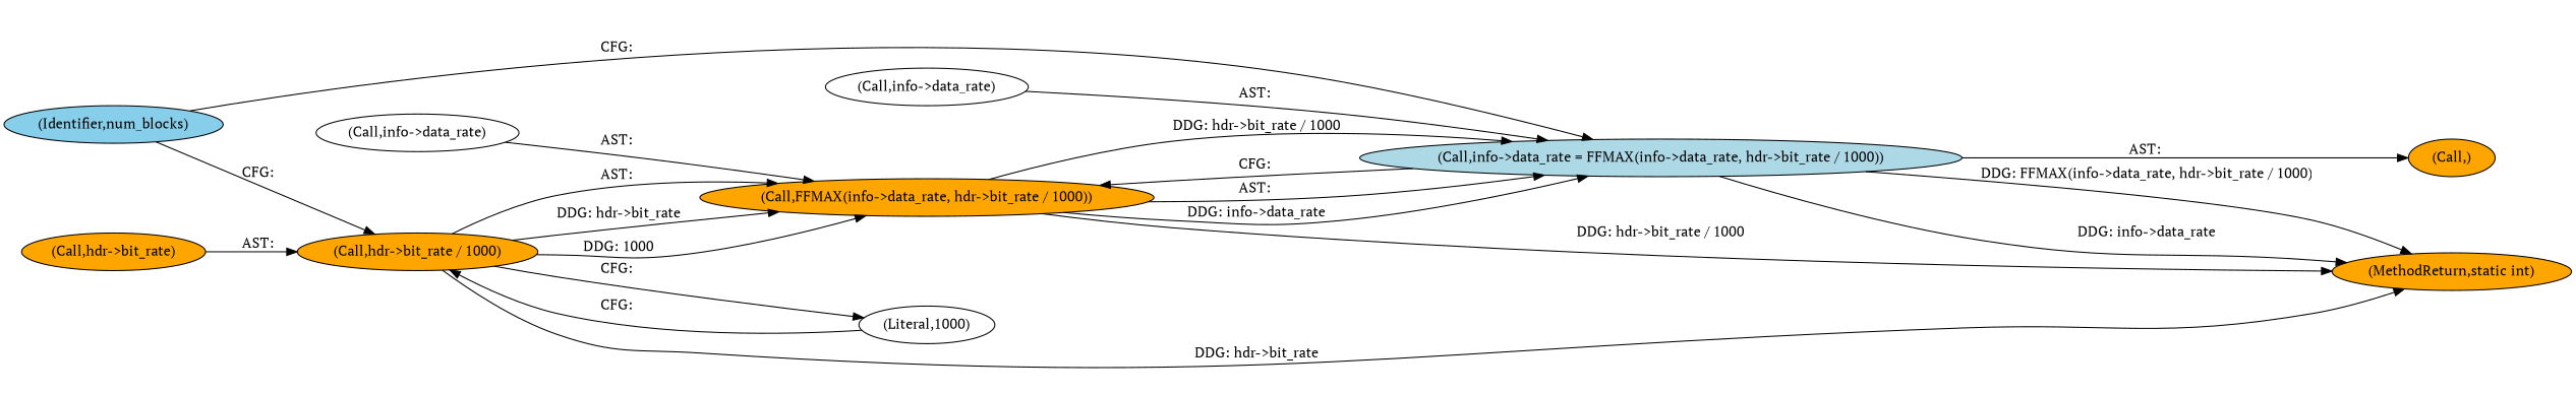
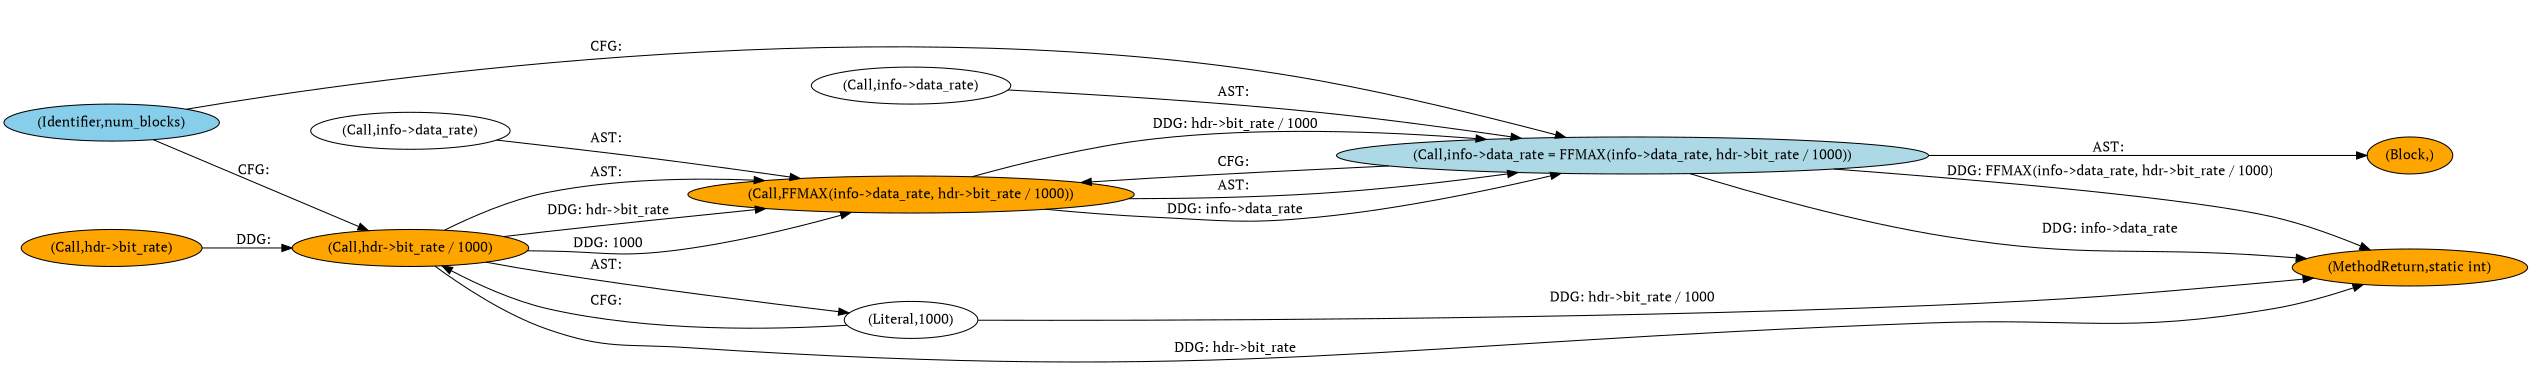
  digraph {
    fontname="PT Serif"
    rankdir=LR
    node [fillcolor=orange fontname="PT Serif" style=filled]
    edge [fontname="PT Serif"]
    n1 [label="(Call,FFMAX(info->data_rate, hdr->bit_rate / 1000))"]
    n2 [fillcolor=lightblue label="(Call,info->data_rate = FFMAX(info->data_rate, hdr->bit_rate / 1000))"]
    n3 [label="(MethodReturn,static int)"]
    n4 [label="(Call,hdr->bit_rate / 1000)"]
    n5 [fillcolor=white label="(Literal,1000)"]
-   n6 [label="(Call,)"]
+   n6 [label="(Block,)"]
    n7 [fillcolor=white label="(Call,info->data_rate)"]
    n8 [fillcolor=white label="(Call,info->data_rate)"]
    n9 [fillcolor=skyblue label="(Identifier,num_blocks)"]
    n10 [label="(Call,hdr->bit_rate)"]
    n1 -> n2 [label="AST: "]
    n1 -> n2 [label="DDG: info->data_rate"]
    n1 -> n2 [label="DDG: hdr->bit_rate / 1000"]
-   n1 -> n3 [label="DDG: hdr->bit_rate / 1000"]
+   n5 -> n3 [label="DDG: hdr->bit_rate / 1000"]
    n2 -> n1 [label="CFG: "]
    n2 -> n3 [label="DDG: FFMAX(info->data_rate, hdr->bit_rate / 1000)"]
    n2 -> n3 [label="DDG: info->data_rate"]
    n2 -> n6 [label="AST: "]
    n4 -> n1 [label="AST: "]
    n4 -> n1 [label="DDG: hdr->bit_rate"]
    n4 -> n1 [label="DDG: 1000"]
    n4 -> n3 [label="DDG: hdr->bit_rate"]
-   n4 -> n5 [label="CFG: "]
+   n4 -> n5 [label="AST: "]
    n5 -> n4 [label="CFG: "]
    n7 -> n2 [label="AST: "]
    n8 -> n1 [label="AST: "]
    n9 -> n2 [label="CFG: "]
    n9 -> n4 [label="CFG: "]
-   n10 -> n4 [label="AST: "]
+   n10 -> n4 [label="DDG: "]
  }
